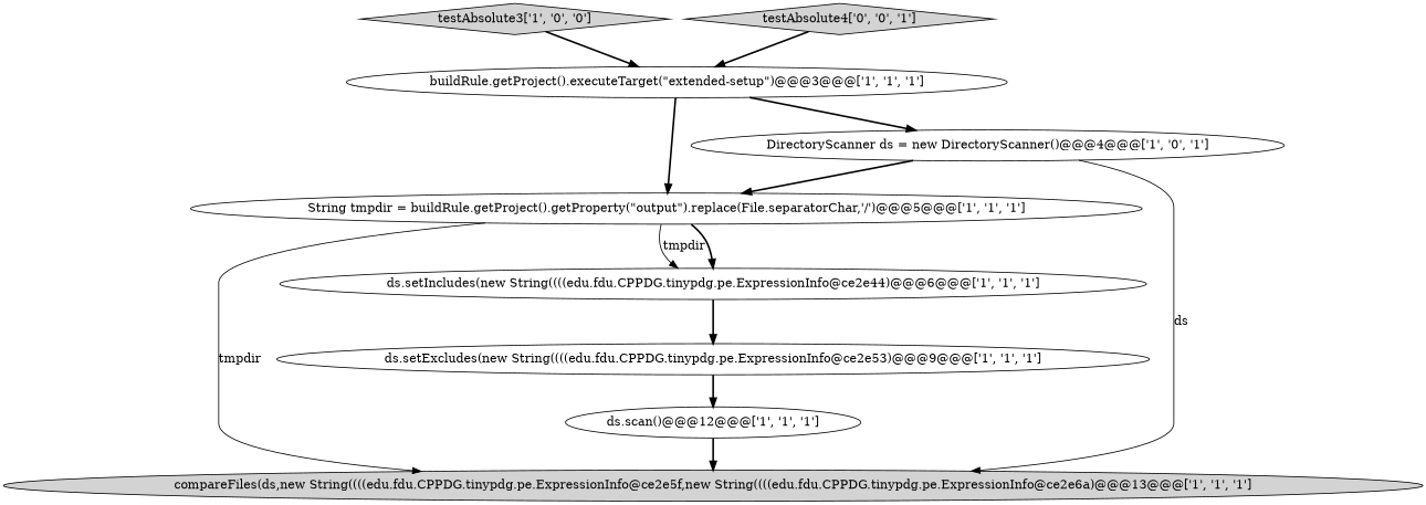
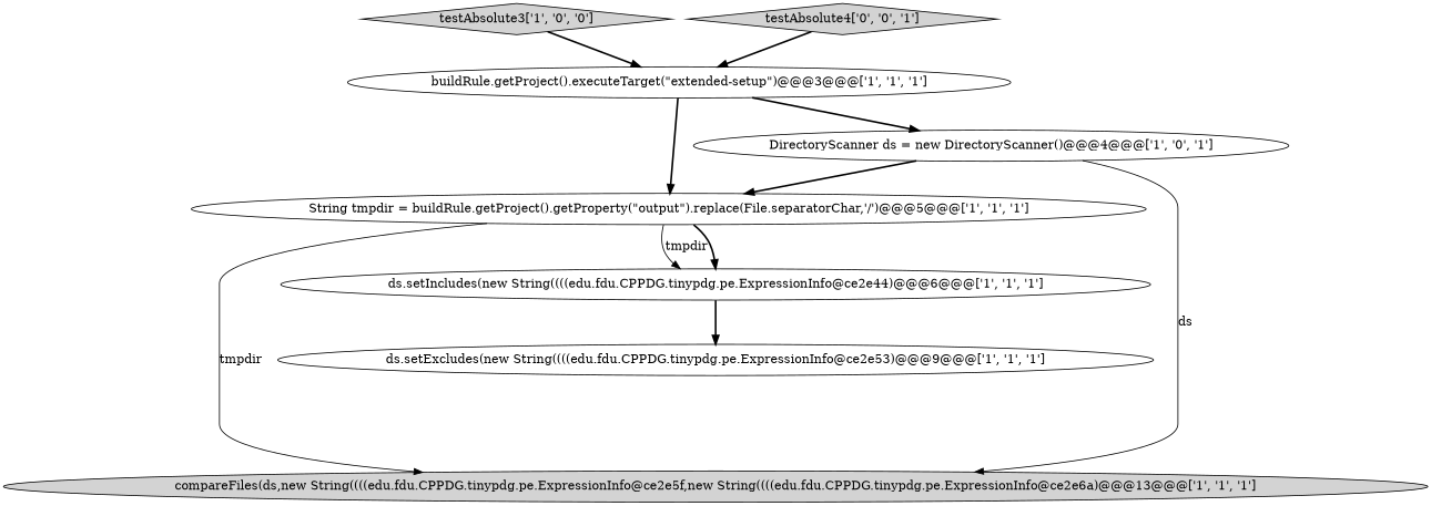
  digraph {
    node [fillcolor=white shape=ellipse style=filled]
    edge [style=bold]
    n1 [fillcolor=lightgray label="compareFiles(ds,new String((((edu.fdu.CPPDG.tinypdg.pe.ExpressionInfo@ce2e5f,new String((((edu.fdu.CPPDG.tinypdg.pe.ExpressionInfo@ce2e6a)@@@13@@@['1', '1', '1']"]
    n2 [label="String tmpdir = buildRule.getProject().getProperty(\"output\").replace(File.separatorChar,'/')@@@5@@@['1', '1', '1']"]
    n3 [label="ds.setIncludes(new String((((edu.fdu.CPPDG.tinypdg.pe.ExpressionInfo@ce2e44)@@@6@@@['1', '1', '1']"]
    n4 [label="ds.setExcludes(new String((((edu.fdu.CPPDG.tinypdg.pe.ExpressionInfo@ce2e53)@@@9@@@['1', '1', '1']"]
    n5 [label="buildRule.getProject().executeTarget(\"extended-setup\")@@@3@@@['1', '1', '1']"]
    n6 [label="DirectoryScanner ds = new DirectoryScanner()@@@4@@@['1', '0', '1']"]
-   n7 [label="ds.scan()@@@12@@@['1', '1', '1']"]
    n8 [fillcolor=lightgray label="testAbsolute3['1', '0', '0']" shape=diamond]
    n9 [fillcolor=lightgray label="testAbsolute4['0', '0', '1']" shape=diamond]
    n2 -> n1 [label=tmpdir style=solid]
    n2 -> n3 [label=tmpdir style=solid]
    n2 -> n3
    n3 -> n4
-   n4 -> n7
    n5 -> n2
    n5 -> n6
    n6 -> n1 [label=ds style=solid]
    n6 -> n2
-   n7 -> n1
    n8 -> n5
    n9 -> n5
  }
